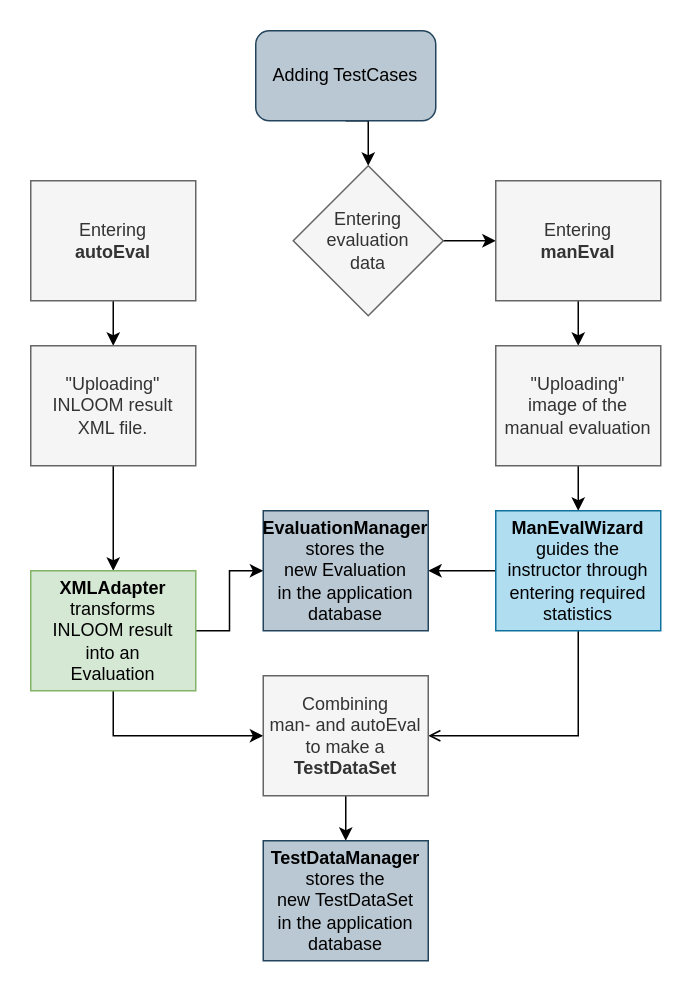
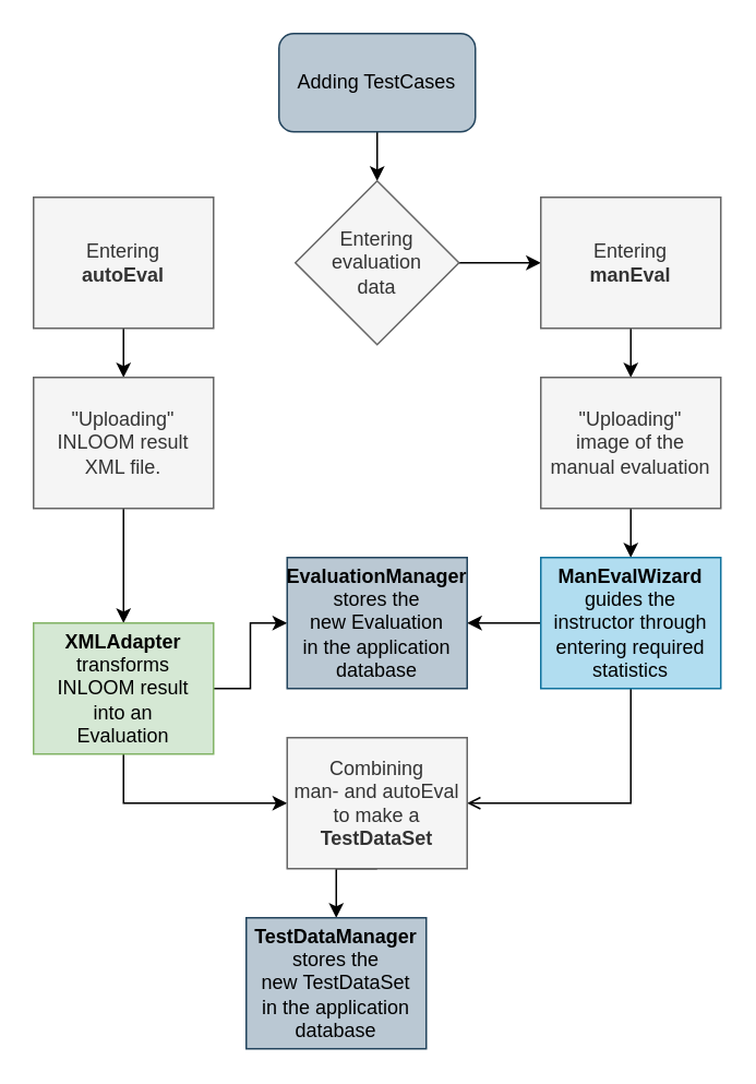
  <mxCell id="0" />
  <mxCell id="1" parent="0" />
  <mxCell id="2" style="edgeStyle=orthogonalEdgeStyle;rounded=0;orthogonalLoop=1;jettySize=auto;html=1;exitX=0.5;exitY=1;exitDx=0;exitDy=0;entryX=0.5;entryY=0;entryDx=0;entryDy=0;" parent="1" source="3" target="5" edge="1"><mxGeometry relative="1" as="geometry" /></mxCell>
  <mxCell id="3" value="Adding TestCases" style="rounded=1;whiteSpace=wrap;html=1;fillColor=#bac8d3;strokeColor=#23445d;" parent="1" vertex="1"><mxGeometry x="170" y="20" width="120" height="60" as="geometry" /></mxCell>
  <mxCell id="4" style="edgeStyle=orthogonalEdgeStyle;rounded=0;orthogonalLoop=1;jettySize=auto;html=1;exitX=1;exitY=0.5;exitDx=0;exitDy=0;entryX=0;entryY=0.5;entryDx=0;entryDy=0;" parent="1" source="5" target="7" edge="1"><mxGeometry relative="1" as="geometry" /></mxCell>
- <mxCell id="5" value="Entering&lt;br&gt;evaluation&lt;br&gt;data" style="rhombus;whiteSpace=wrap;html=1;fillColor=#f5f5f5;strokeColor=#666666;fontColor=#333333;" parent="1" vertex="1"><mxGeometry x="195" y="110" width="100" height="100" as="geometry" /></mxCell>
+ <mxCell id="5" value="Entering&lt;br&gt;evaluation&lt;br&gt;data" style="rhombus;whiteSpace=wrap;html=1;fillColor=#f5f5f5;strokeColor=#666666;fontColor=#333333;" parent="1" vertex="1"><mxGeometry x="180" y="110" width="100" height="100" as="geometry" /></mxCell>
  <mxCell id="6" style="edgeStyle=orthogonalEdgeStyle;rounded=0;orthogonalLoop=1;jettySize=auto;html=1;exitX=0.5;exitY=1;exitDx=0;exitDy=0;entryX=0.5;entryY=0;entryDx=0;entryDy=0;" parent="1" source="7" target="13" edge="1"><mxGeometry relative="1" as="geometry" /></mxCell>
  <mxCell id="7" value="Entering &lt;br&gt;&lt;b&gt;manEval&lt;/b&gt;" style="rounded=0;whiteSpace=wrap;html=1;fillColor=#f5f5f5;strokeColor=#666666;fontColor=#333333;" parent="1" vertex="1"><mxGeometry x="330" y="120" width="110" height="80" as="geometry" /></mxCell>
  <mxCell id="8" style="edgeStyle=orthogonalEdgeStyle;rounded=0;orthogonalLoop=1;jettySize=auto;html=1;exitX=0.5;exitY=1;exitDx=0;exitDy=0;entryX=0.5;entryY=0;entryDx=0;entryDy=0;" parent="1" source="9" target="11" edge="1"><mxGeometry relative="1" as="geometry" /></mxCell>
  <mxCell id="9" value="Entering &lt;br&gt;&lt;b&gt;autoEval&lt;/b&gt;" style="rounded=0;whiteSpace=wrap;html=1;fillColor=#f5f5f5;strokeColor=#666666;fontColor=#333333;" parent="1" vertex="1"><mxGeometry x="20" y="120" width="110" height="80" as="geometry" /></mxCell>
  <mxCell id="10" style="edgeStyle=orthogonalEdgeStyle;rounded=0;orthogonalLoop=1;jettySize=auto;html=1;exitX=0.5;exitY=1;exitDx=0;exitDy=0;entryX=0.5;entryY=0;entryDx=0;entryDy=0;" parent="1" source="11" target="16" edge="1"><mxGeometry relative="1" as="geometry" /></mxCell>
  <mxCell id="11" value="&quot;Uploading&quot; INLOOM result&lt;br&gt;XML file." style="rounded=0;whiteSpace=wrap;html=1;fillColor=#f5f5f5;strokeColor=#666666;fontColor=#333333;" parent="1" vertex="1"><mxGeometry x="20" y="230" width="110" height="80" as="geometry" /></mxCell>
  <mxCell id="12" style="edgeStyle=orthogonalEdgeStyle;rounded=0;orthogonalLoop=1;jettySize=auto;html=1;exitX=0.5;exitY=1;exitDx=0;exitDy=0;entryX=0.5;entryY=0;entryDx=0;entryDy=0;" parent="1" source="13" target="19" edge="1"><mxGeometry relative="1" as="geometry" /></mxCell>
  <mxCell id="13" value="&quot;Uploading&quot;&lt;br&gt;image of the manual evaluation" style="rounded=0;whiteSpace=wrap;html=1;fillColor=#f5f5f5;strokeColor=#666666;fontColor=#333333;" parent="1" vertex="1"><mxGeometry x="330" y="230" width="110" height="80" as="geometry" /></mxCell>
  <mxCell id="14" style="edgeStyle=orthogonalEdgeStyle;rounded=0;orthogonalLoop=1;jettySize=auto;html=1;exitX=0.5;exitY=1;exitDx=0;exitDy=0;entryX=0;entryY=0.5;entryDx=0;entryDy=0;" parent="1" source="16" target="21" edge="1"><mxGeometry relative="1" as="geometry" /></mxCell>
  <mxCell id="15" style="edgeStyle=orthogonalEdgeStyle;rounded=0;orthogonalLoop=1;jettySize=auto;html=1;exitX=1;exitY=0.5;exitDx=0;exitDy=0;entryX=0;entryY=0.5;entryDx=0;entryDy=0;" parent="1" source="16" target="23" edge="1"><mxGeometry relative="1" as="geometry" /></mxCell>
  <mxCell id="16" value="&lt;b&gt;XMLAdapter&lt;/b&gt;&lt;br&gt;transforms&lt;br&gt;INLOOM result&lt;br&gt;into an &lt;br&gt;Evaluation" style="rounded=0;whiteSpace=wrap;html=1;fillColor=#d5e8d4;strokeColor=#82b366;" parent="1" vertex="1"><mxGeometry x="20" y="380" width="110" height="80" as="geometry" /></mxCell>
  <mxCell id="17" style="edgeStyle=orthogonalEdgeStyle;rounded=0;orthogonalLoop=1;jettySize=auto;html=1;exitX=0.5;exitY=1;exitDx=0;exitDy=0;entryX=1;entryY=0.5;entryDx=0;entryDy=0;endArrow=open;" parent="1" source="19" target="21" edge="1"><mxGeometry relative="1" as="geometry" /></mxCell>
  <mxCell id="18" style="edgeStyle=orthogonalEdgeStyle;rounded=0;orthogonalLoop=1;jettySize=auto;html=1;exitX=0;exitY=0.5;exitDx=0;exitDy=0;entryX=1;entryY=0.5;entryDx=0;entryDy=0;" parent="1" source="19" target="23" edge="1"><mxGeometry relative="1" as="geometry" /></mxCell>
  <mxCell id="19" value="&lt;b&gt;ManEvalWizard&lt;/b&gt;&lt;br&gt;guides the instructor through entering required statistics" style="rounded=0;whiteSpace=wrap;html=1;fillColor=#b1ddf0;strokeColor=#10739e;" parent="1" vertex="1"><mxGeometry x="330" y="340" width="110" height="80" as="geometry" /></mxCell>
  <mxCell id="20" style="edgeStyle=orthogonalEdgeStyle;rounded=0;orthogonalLoop=1;jettySize=auto;html=1;exitX=0.5;exitY=1;exitDx=0;exitDy=0;entryX=0.5;entryY=0;entryDx=0;entryDy=0;" parent="1" source="21" target="22" edge="1"><mxGeometry relative="1" as="geometry" /></mxCell>
  <mxCell id="21" value="Combining&lt;br&gt;man- and autoEval&lt;br&gt;to make a &lt;b&gt;TestDataSet&lt;/b&gt;" style="rounded=0;whiteSpace=wrap;html=1;fillColor=#f5f5f5;strokeColor=#666666;fontColor=#333333;" parent="1" vertex="1"><mxGeometry x="175" y="450" width="110" height="80" as="geometry" /></mxCell>
- <mxCell id="22" value="&lt;b&gt;TestDataManager&lt;/b&gt;&lt;br&gt;stores the &lt;br&gt;new&amp;nbsp;TestDataSet&lt;br&gt;in the application database" style="rounded=0;whiteSpace=wrap;html=1;fillColor=#bac8d3;strokeColor=#23445d;" parent="1" vertex="1"><mxGeometry x="175" y="560" width="110" height="80" as="geometry" /></mxCell>
+ <mxCell id="22" value="&lt;b&gt;TestDataManager&lt;/b&gt;&lt;br&gt;stores the &lt;br&gt;new&amp;nbsp;TestDataSet&lt;br&gt;in the application database" style="rounded=0;whiteSpace=wrap;html=1;fillColor=#bac8d3;strokeColor=#23445d;" parent="1" vertex="1"><mxGeometry x="150" y="560" width="110" height="80" as="geometry" /></mxCell>
  <mxCell id="23" value="&lt;b&gt;EvaluationManager&lt;/b&gt;&lt;br&gt;stores the&lt;br&gt;new Evaluation&lt;br&gt;in the application&lt;br&gt;database" style="rounded=0;whiteSpace=wrap;html=1;fillColor=#bac8d3;strokeColor=#23445d;" parent="1" vertex="1"><mxGeometry x="175" y="340" width="110" height="80" as="geometry" /></mxCell>
